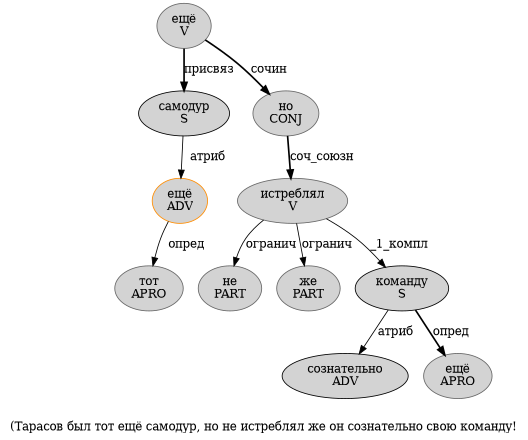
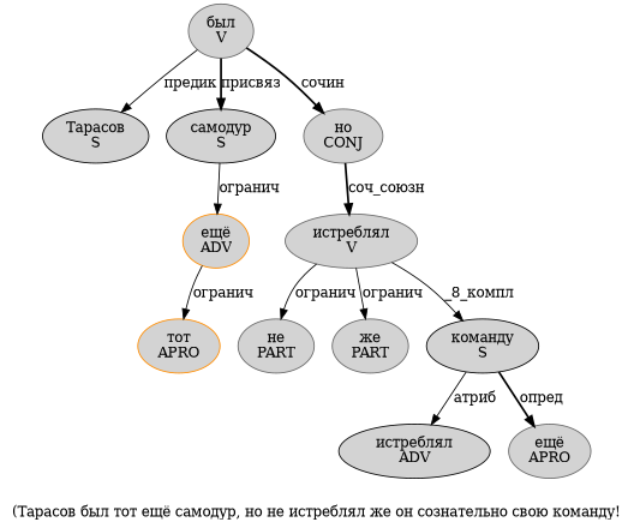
  digraph {
    label="(Тарасов был тот ещё самодур, но не истреблял же он сознательно свою команду!"
    node [color=gray40 fillcolor=lightgray penwidth=1 shape=ellipse style=filled]
    edge [style=solid]
-   n2 [label="ещё\nV"]
+   n1 [color=black label="Тарасов\nS"]
+   n2 [label="был\nV"]
    n3 [color=black label="самодур\nS"]
    n4 [label="но\nCONJ"]
    n5 [color=darkorange label="ещё\nADV"]
    n6 [label="истреблял\nV"]
-   n7 [label="тот\nAPRO"]
+   n7 [color=darkorange label="тот\nAPRO"]
    n8 [label="не\nPART"]
    n9 [label="же\nPART"]
    n10 [color=black label="команду\nS"]
-   n11 [color=black label="сознательно\nADV"]
+   n11 [color=black label="истреблял\nADV"]
    n12 [label="ещё\nAPRO"]
+   n2 -> n1 [label="предик"]
    n2 -> n3 [label="присвяз" style=bold]
    n2 -> n4 [label="сочин" style=bold]
-   n3 -> n5 [label="атриб"]
+   n3 -> n5 [label="огранич"]
    n4 -> n6 [label="соч_союзн" style=bold]
-   n5 -> n7 [label="опред"]
+   n5 -> n7 [label="огранич"]
    n6 -> n8 [label="огранич"]
    n6 -> n9 [label="огранич"]
-   n6 -> n10 [label="_1_компл"]
+   n6 -> n10 [label="_8_компл"]
    n10 -> n11 [label="атриб"]
    n10 -> n12 [label="опред" style=bold]
  }
